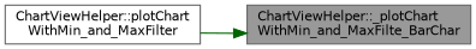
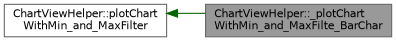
  digraph {
    rankdir=RL
    node [fontname=Helvetica fontsize=10 shape=box style=filled]
    n1 [color=gray40 fillcolor=grey60 fontcolor=black height=0.2 label="ChartViewHelper::_plotChart\lWithMin_and_MaxFilte_BarChar" width=0.4]
    n2 [color=grey40 fillcolor=white height=0.2 label="ChartViewHelper::plotChart\lWithMin_and_MaxFilter" width=0.4]
-   n1 -> n2 [color=darkgreen dir=back fontname=Helvetica fontsize=10 labelfontname=Helvetica labelfontsize=10 style=solid]
+   n2 -> n1 [color=darkgreen dir=back fontname=Helvetica fontsize=10 labelfontname=Helvetica labelfontsize=10 style=solid]
  }
